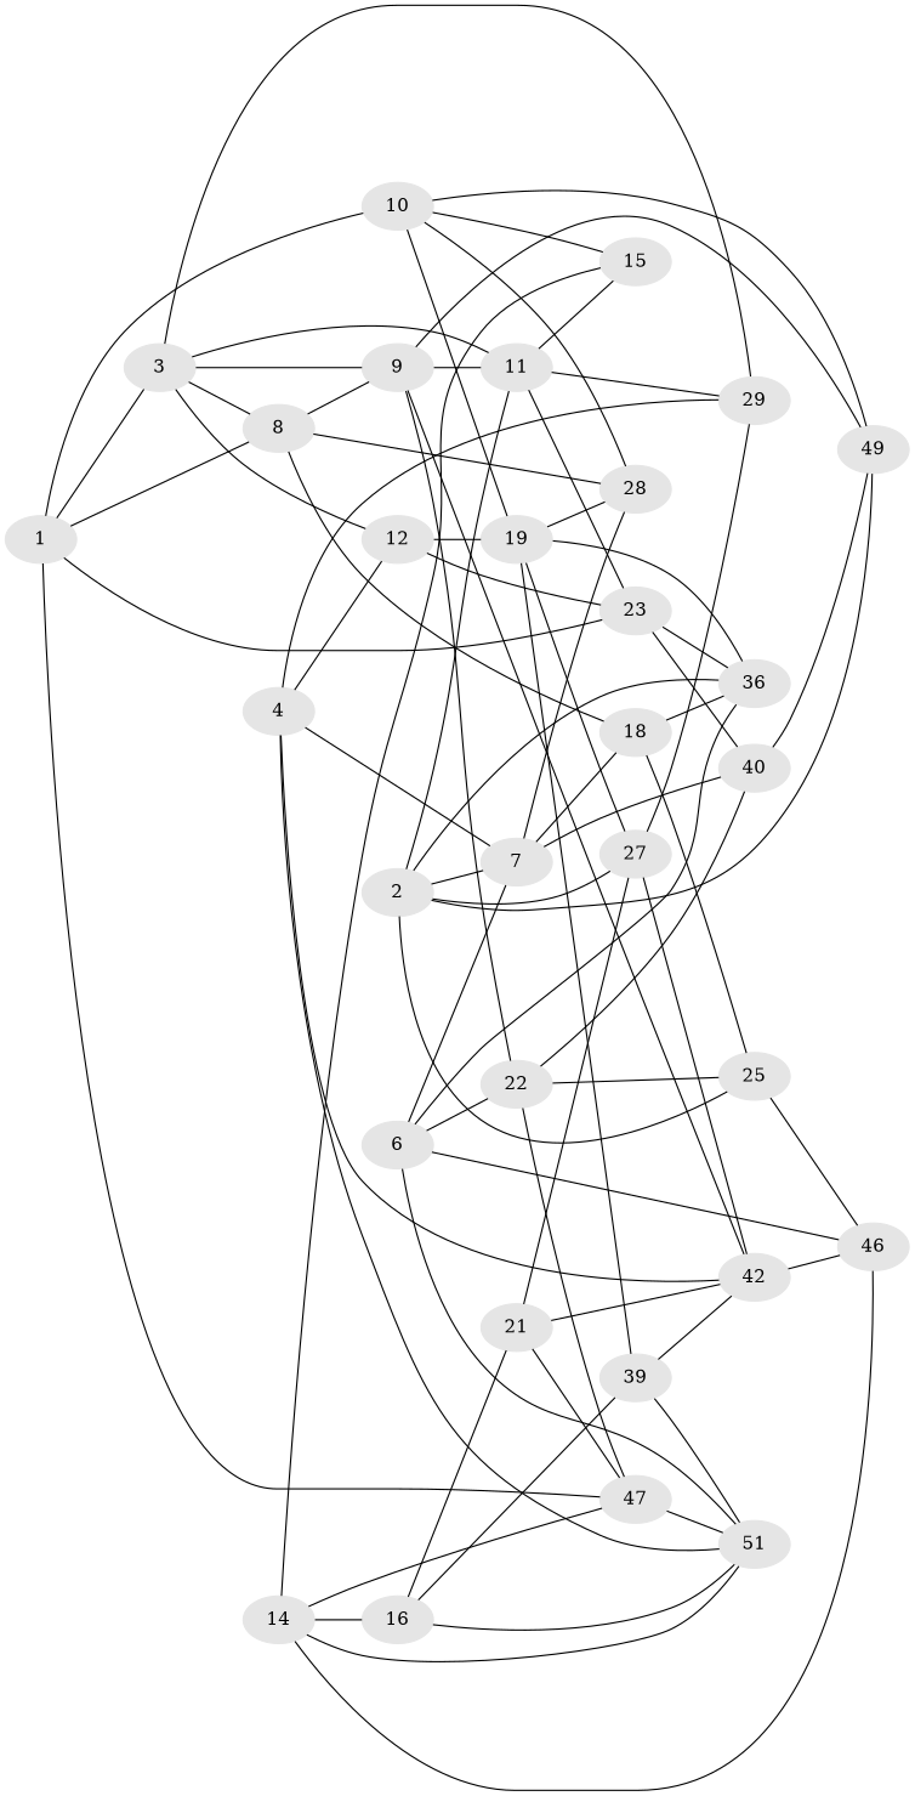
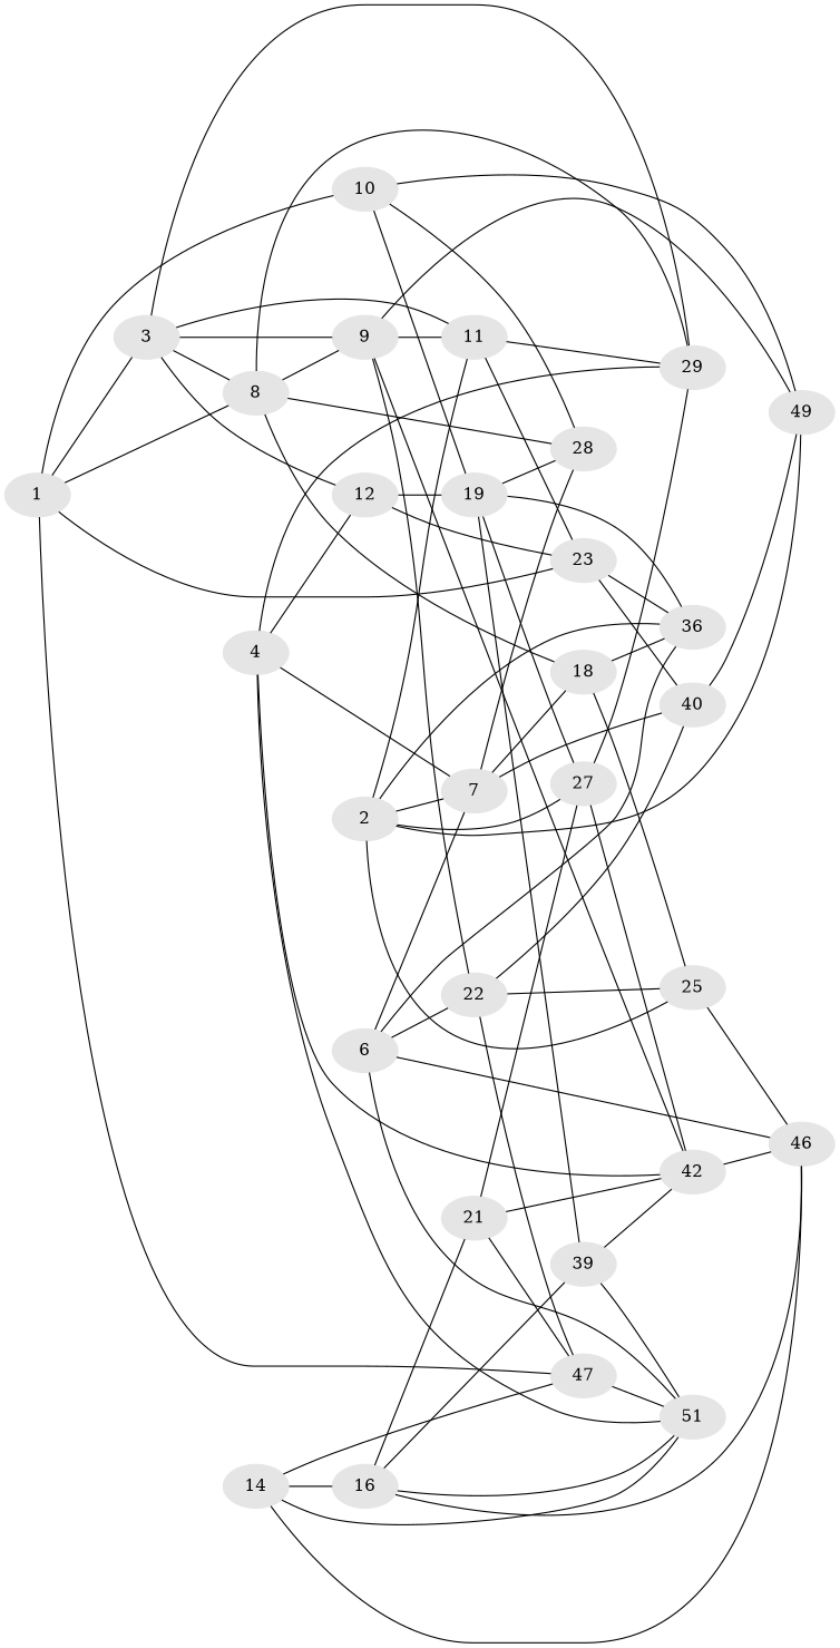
  graph {
    rankdir=LR
    node [color=gray90 style=filled]
    1 [super="+5"]
    3 [super="+50"]
    8 [super="+24"]
    10 [super="+13"]
    23 [super="+32"]
    47 [super="+54"]
    11 [super="+44"]
    9 [super="+20"]
    12
    29 [super="+30"]
    18 [super="+48"]
    28
    49
-   15
    19 [super="+33"]
    36 [super="+37"]
    40 [super="+41"]
    51 [super="+55"]
    2 [super="+52"]
    7 [super="+26"]
    25 [super="+31"]
    27
    46 [super="+53"]
    42 [super="+45"]
    22 [super="+34"]
    4 [super="+38"]
    6 [super="+35"]
    39
    14 [super="+43"]
    16 [super="+17"]
    21
    1 -- 3
    1 -- 8
    1 -- 10
    1 -- 23
    1 -- 47 [weight=2]
    3 -- 8
    3 -- 11
    3 -- 9
    3 -- 12
    3 -- 29
    8 -- 9
+   8 -- 29
    8 -- 18
    8 -- 28
    10 -- 28
    10 -- 49
-   10 -- 15 [weight=2]
    10 -- 19
    23 -- 36
    23 -- 40 [weight=2]
    47 -- 51
    11 -- 23
    11 -- 29
-   11 -- 15
    9 -- 11
    9 -- 49
    9 -- 42
    9 -- 22
    12 -- 23
    12 -- 19
    18 -- 36 [weight=2]
    18 -- 25 [weight=2]
    19 -- 28
    19 -- 36
    19 -- 27
    19 -- 39
    40 -- 49
    2 -- 11
    2 -- 49
    2 -- 36
    2 -- 7
    2 -- 25
    2 -- 27
    7 -- 18
    7 -- 28
    7 -- 40
    25 -- 46
    27 -- 29
    27 -- 42
    42 -- 46
    22 -- 47
    22 -- 40 [weight=2]
    22 -- 25
    4 -- 12
    4 -- 29 [weight=2]
    4 -- 51
    4 -- 7
    4 -- 42
    6 -- 36
    6 -- 51
    6 -- 7
    6 -- 46 [weight=2]
    6 -- 22
    39 -- 51
    39 -- 42
    14 -- 47
-   14 -- 15
    14 -- 51
    14 -- 46
    14 -- 16 [weight=2]
    16 -- 51
+   16 -- 46
    16 -- 39
    16 -- 21
    21 -- 47
    21 -- 27
    21 -- 42
  }
